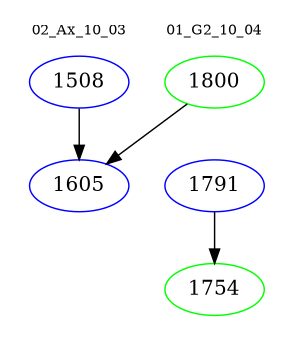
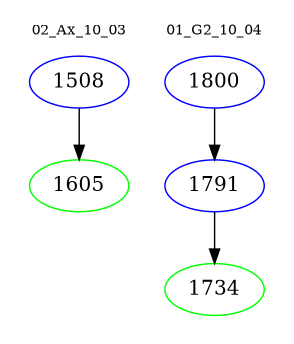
  digraph {
    node [color=green]
    edge [color=black]
    n1 [color=blue label=1508]
-   n2 [color=blue label=1605]
-   n3 [label=1800]
+   n2 [label=1605]
+   n3 [color=blue label=1800]
    n4 [color=blue label=1791]
-   n5 [label=1754]
+   n5 [label=1734]
    subgraph cluster_1 {
      color=white
      fontsize=10
      label="02_Ax_10_03"
      n1
      n2
    }
    subgraph cluster_2 {
      color=white
      fontsize=10
      label="01_G2_10_04"
      n3
      n4
      n5
    }
    n1 -> n2
-   n3 -> n2
+   n3 -> n4
    n4 -> n5
  }
